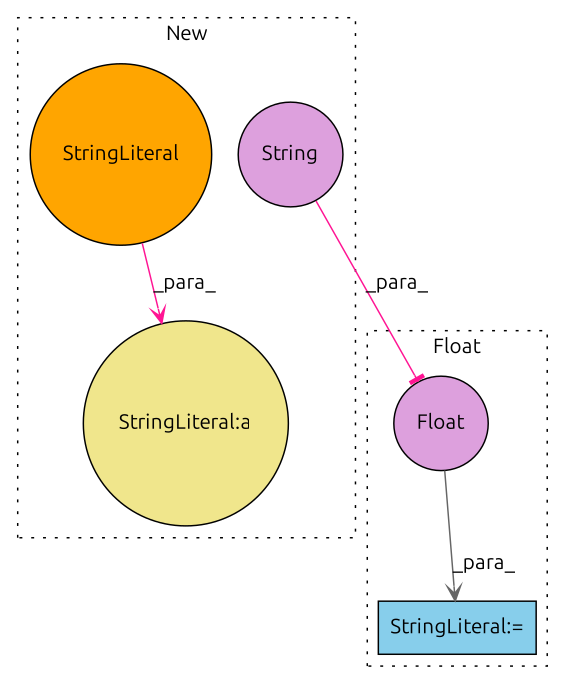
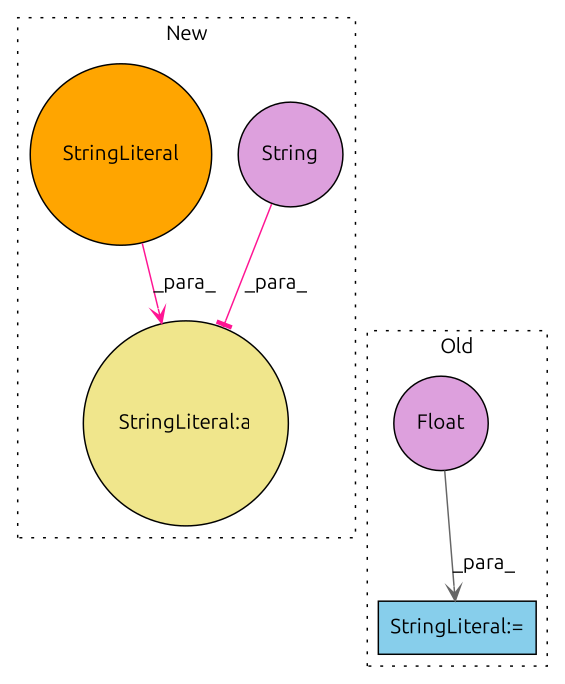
  digraph {
    fontname=Ubuntu
    node [a=32 fillcolor=plum fontname=Ubuntu shape=circle style=filled]
    edge [arrowhead=vee color=deeppink fontname=Ubuntu]
    n1 [l="6,1" label=Float s="4534,4543"]
    n2 [a=7 fillcolor=skyblue l=1 label="StringLiteral:=" s=4525 shape=box]
    n3 [l="7,1" label=String s="3887,3902"]
    n4 [a=27 fillcolor=khaki l=8 label="StringLiteral:a" s=3879]
    n5 [a=45 fillcolor=orange l=6 label=StringLiteral s=3873]
    subgraph cluster_1 {
-     label=Float
+     label=Old
      style=dotted
      n1
      n2
    }
    subgraph cluster_2 {
      label=New
      style=dotted
      n3
      n4
      n5
    }
    n1 -> n2 [color=gray40 label=_para_]
-   n3 -> n1 [arrowhead=tee label=_para_]
+   n3 -> n4 [arrowhead=tee label=_para_]
    n5 -> n4 [label=_para_]
  }
